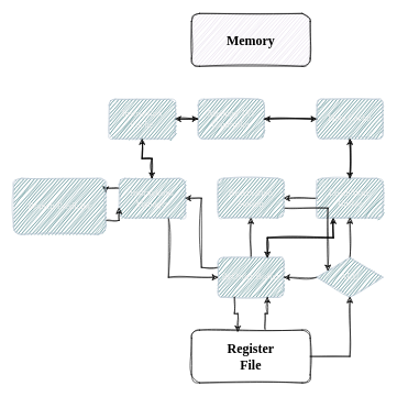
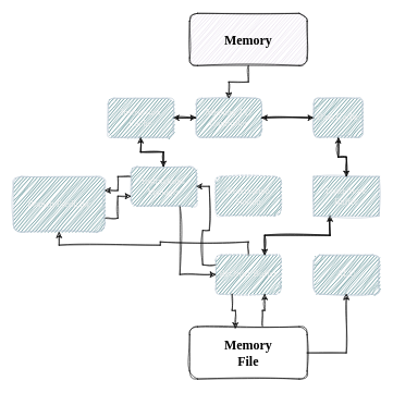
  <mxCell id="0" />
  <mxCell id="1" parent="0" />
- <mxCell id="2" style="edgeStyle=orthogonalEdgeStyle;rounded=0;sketch=1;hachureGap=4;jiggle=2;curveFitting=1;orthogonalLoop=1;jettySize=auto;html=1;exitX=0.5;exitY=0;exitDx=0;exitDy=0;entryX=0.5;entryY=1;entryDx=0;entryDy=0;fontFamily=Architects Daughter;fontSource=https%3A%2F%2Ffonts.googleapis.com%2Fcss%3Ffamily%3DArchitects%2BDaughter;" edge="1" parent="1" source="5" target="23"><mxGeometry relative="1" as="geometry" /></mxCell>
+ <mxCell id="2" style="edgeStyle=orthogonalEdgeStyle;rounded=0;sketch=1;hachureGap=4;jiggle=2;curveFitting=1;orthogonalLoop=1;jettySize=auto;html=1;exitX=0.5;exitY=0;exitDx=0;exitDy=0;fontFamily=Architects Daughter;fontSource=https%3A%2F%2Ffonts.googleapis.com%2Fcss%3Ffamily%3DArchitects%2BDaughter;" edge="1" parent="1" source="5" target="25"><mxGeometry relative="1" as="geometry" /></mxCell>
  <mxCell id="3" style="edgeStyle=orthogonalEdgeStyle;rounded=0;sketch=1;hachureGap=4;jiggle=2;curveFitting=1;orthogonalLoop=1;jettySize=auto;html=1;exitX=0;exitY=0.25;exitDx=0;exitDy=0;entryX=1;entryY=0.5;entryDx=0;entryDy=0;fontFamily=Architects Daughter;fontSource=https%3A%2F%2Ffonts.googleapis.com%2Fcss%3Ffamily%3DArchitects%2BDaughter;" edge="1" parent="1" source="5" target="21"><mxGeometry relative="1" as="geometry" /></mxCell>
  <mxCell id="4" style="edgeStyle=orthogonalEdgeStyle;rounded=0;sketch=1;hachureGap=4;jiggle=2;curveFitting=1;orthogonalLoop=1;jettySize=auto;html=1;exitX=0.75;exitY=0;exitDx=0;exitDy=0;entryX=0.25;entryY=1;entryDx=0;entryDy=0;fontFamily=Architects Daughter;fontSource=https%3A%2F%2Ffonts.googleapis.com%2Fcss%3Ffamily%3DArchitects%2BDaughter;" edge="1" parent="1" source="5" target="9"><mxGeometry relative="1" as="geometry" /></mxCell>
- <mxCell id="5" value="&lt;font style=&quot;font-size: 14px;&quot; face=&quot;Consolas&quot;&gt;ReOrder Buffer&lt;/font&gt;" style="rounded=1;whiteSpace=wrap;html=1;labelBackgroundColor=none;sketch=1;curveFitting=1;jiggle=2;fillColor=#09555B;strokeColor=#BAC8D3;fontColor=#EEEEEE;" parent="1" vertex="1"><mxGeometry x="330" y="390" width="100" height="60" as="geometry" /></mxCell>
+ <mxCell id="5" value="&lt;font style=&quot;font-size: 14px;&quot; face=&quot;Consolas&quot;&gt;ReOrder Buffer&lt;/font&gt;" style="rounded=1;whiteSpace=wrap;html=1;labelBackgroundColor=none;sketch=1;curveFitting=1;jiggle=2;fillColor=#09555B;strokeColor=#BAC8D3;fontColor=#EEEEEE;dashed=1;" parent="1" vertex="1"><mxGeometry x="330" y="390" width="100" height="60" as="geometry" /></mxCell>
  <mxCell id="6" style="edgeStyle=orthogonalEdgeStyle;rounded=0;sketch=1;hachureGap=4;jiggle=2;curveFitting=1;orthogonalLoop=1;jettySize=auto;html=1;exitX=0.5;exitY=0;exitDx=0;exitDy=0;entryX=0.5;entryY=1;entryDx=0;entryDy=0;fontFamily=Architects Daughter;fontSource=https%3A%2F%2Ffonts.googleapis.com%2Fcss%3Ffamily%3DArchitects%2BDaughter;" edge="1" parent="1" source="9" target="35"><mxGeometry relative="1" as="geometry" /></mxCell>
- <mxCell id="7" style="edgeStyle=orthogonalEdgeStyle;rounded=0;sketch=1;hachureGap=4;jiggle=2;curveFitting=1;orthogonalLoop=1;jettySize=auto;html=1;exitX=0;exitY=0.5;exitDx=0;exitDy=0;entryX=1;entryY=0.5;entryDx=0;entryDy=0;fontFamily=Architects Daughter;fontSource=https%3A%2F%2Ffonts.googleapis.com%2Fcss%3Ffamily%3DArchitects%2BDaughter;" edge="1" parent="1" source="9" target="23"><mxGeometry relative="1" as="geometry" /></mxCell>
  <mxCell id="8" style="edgeStyle=orthogonalEdgeStyle;rounded=0;sketch=1;hachureGap=4;jiggle=2;curveFitting=1;orthogonalLoop=1;jettySize=auto;html=1;exitX=0.25;exitY=1;exitDx=0;exitDy=0;entryX=0.75;entryY=0;entryDx=0;entryDy=0;fontFamily=Architects Daughter;fontSource=https%3A%2F%2Ffonts.googleapis.com%2Fcss%3Ffamily%3DArchitects%2BDaughter;" edge="1" parent="1" source="9" target="5"><mxGeometry relative="1" as="geometry" /></mxCell>
- <mxCell id="9" value="&lt;font face=&quot;Consolas&quot;&gt;&lt;span style=&quot;font-size: 14px;&quot;&gt;Load-Store Buffer&lt;/span&gt;&lt;/font&gt;" style="rounded=1;whiteSpace=wrap;html=1;labelBackgroundColor=none;sketch=1;curveFitting=1;jiggle=2;fillColor=#09555B;strokeColor=#BAC8D3;fontColor=#EEEEEE;" parent="1" vertex="1"><mxGeometry x="480" y="270" width="100" height="60" as="geometry" /></mxCell>
- <mxCell id="10" style="edgeStyle=orthogonalEdgeStyle;rounded=0;sketch=1;hachureGap=4;jiggle=2;curveFitting=1;orthogonalLoop=1;jettySize=auto;html=1;exitX=0.5;exitY=0;exitDx=0;exitDy=0;entryX=0.5;entryY=1;entryDx=0;entryDy=0;fontFamily=Architects Daughter;fontSource=https%3A%2F%2Ffonts.googleapis.com%2Fcss%3Ffamily%3DArchitects%2BDaughter;" edge="1" parent="1" source="12" target="9"><mxGeometry relative="1" as="geometry" /></mxCell>
- <mxCell id="11" style="edgeStyle=orthogonalEdgeStyle;rounded=0;sketch=1;hachureGap=4;jiggle=2;curveFitting=1;orthogonalLoop=1;jettySize=auto;html=1;exitX=0;exitY=0.5;exitDx=0;exitDy=0;entryX=1;entryY=0.5;entryDx=0;entryDy=0;fontFamily=Architects Daughter;fontSource=https%3A%2F%2Ffonts.googleapis.com%2Fcss%3Ffamily%3DArchitects%2BDaughter;" edge="1" parent="1" source="12" target="5"><mxGeometry relative="1" as="geometry" /></mxCell>
- <mxCell id="12" value="&lt;font face=&quot;Consolas&quot;&gt;&lt;span style=&quot;font-size: 14px;&quot;&gt;ALU&lt;/span&gt;&lt;/font&gt;" style="rhombus;whiteSpace=wrap;html=1;labelBackgroundColor=none;sketch=1;curveFitting=1;jiggle=2;fillColor=#09555B;strokeColor=#BAC8D3;fontColor=#EEEEEE;" vertex="1" parent="1"><mxGeometry x="480" y="390" width="100" height="60" as="geometry" /></mxCell>
+ <mxCell id="9" value="&lt;font face=&quot;Consolas&quot;&gt;&lt;span style=&quot;font-size: 14px;&quot;&gt;Load-Store Buffer&lt;/span&gt;&lt;/font&gt;" style="whiteSpace=wrap;html=1;labelBackgroundColor=none;sketch=1;curveFitting=1;jiggle=2;fillColor=#09555B;strokeColor=#BAC8D3;fontColor=#EEEEEE;rounded=0;" parent="1" vertex="1"><mxGeometry x="480" y="270" width="100" height="60" as="geometry" /></mxCell>
+ <mxCell id="12" value="&lt;font face=&quot;Consolas&quot;&gt;&lt;span style=&quot;font-size: 14px;&quot;&gt;ALU&lt;/span&gt;&lt;/font&gt;" style="rounded=1;whiteSpace=wrap;html=1;labelBackgroundColor=none;sketch=1;curveFitting=1;jiggle=2;fillColor=#09555B;strokeColor=#BAC8D3;fontColor=#EEEEEE;" vertex="1" parent="1"><mxGeometry x="480" y="390" width="100" height="60" as="geometry" /></mxCell>
  <mxCell id="13" style="edgeStyle=orthogonalEdgeStyle;rounded=0;sketch=1;hachureGap=4;jiggle=2;curveFitting=1;orthogonalLoop=1;jettySize=auto;html=1;exitX=0;exitY=0.5;exitDx=0;exitDy=0;entryX=1;entryY=0.5;entryDx=0;entryDy=0;fontFamily=Architects Daughter;fontSource=https%3A%2F%2Ffonts.googleapis.com%2Fcss%3Ffamily%3DArchitects%2BDaughter;" edge="1" parent="1" source="15" target="32"><mxGeometry relative="1" as="geometry" /></mxCell>
  <mxCell id="14" style="edgeStyle=orthogonalEdgeStyle;rounded=0;sketch=1;hachureGap=4;jiggle=2;curveFitting=1;orthogonalLoop=1;jettySize=auto;html=1;exitX=1;exitY=0.5;exitDx=0;exitDy=0;entryX=0;entryY=0.5;entryDx=0;entryDy=0;fontFamily=Architects Daughter;fontSource=https%3A%2F%2Ffonts.googleapis.com%2Fcss%3Ffamily%3DArchitects%2BDaughter;" edge="1" parent="1" source="15" target="35"><mxGeometry relative="1" as="geometry" /></mxCell>
  <mxCell id="15" value="&lt;font face=&quot;Consolas&quot;&gt;&lt;span style=&quot;font-size: 14px;&quot;&gt;Memory I/O Controller&lt;/span&gt;&lt;/font&gt;" style="rounded=1;whiteSpace=wrap;html=1;labelBackgroundColor=none;sketch=1;curveFitting=1;jiggle=2;fillColor=#09555B;strokeColor=#BAC8D3;fontColor=#EEEEEE;" vertex="1" parent="1"><mxGeometry x="300" y="150" width="100" height="60" as="geometry" /></mxCell>
+ <mxCell id="16" style="edgeStyle=orthogonalEdgeStyle;rounded=0;sketch=1;hachureGap=4;jiggle=2;curveFitting=1;orthogonalLoop=1;jettySize=auto;html=1;exitX=0.5;exitY=1;exitDx=0;exitDy=0;entryX=0.5;entryY=0;entryDx=0;entryDy=0;fontFamily=Architects Daughter;fontSource=https%3A%2F%2Ffonts.googleapis.com%2Fcss%3Ffamily%3DArchitects%2BDaughter;" edge="1" parent="1" source="17" target="15"><mxGeometry relative="1" as="geometry" /></mxCell>
  <mxCell id="17" value="&lt;font face=&quot;Lucida Console&quot; style=&quot;font-size: 20px;&quot;&gt;&lt;b&gt;Memory&lt;/b&gt;&lt;/font&gt;" style="rounded=1;whiteSpace=wrap;html=1;sketch=1;hachureGap=4;jiggle=2;curveFitting=1;fontFamily=Architects Daughter;fontSource=https%3A%2F%2Ffonts.googleapis.com%2Fcss%3Ffamily%3DArchitects%2BDaughter;fillColor=#e1d5e7;" vertex="1" parent="1"><mxGeometry x="290" y="20" width="180" height="80" as="geometry" /></mxCell>
  <mxCell id="18" style="edgeStyle=orthogonalEdgeStyle;rounded=0;sketch=1;hachureGap=4;jiggle=2;curveFitting=1;orthogonalLoop=1;jettySize=auto;html=1;exitX=0;exitY=0.25;exitDx=0;exitDy=0;entryX=1;entryY=0.25;entryDx=0;entryDy=0;fontFamily=Architects Daughter;fontSource=https%3A%2F%2Ffonts.googleapis.com%2Fcss%3Ffamily%3DArchitects%2BDaughter;" edge="1" parent="1" source="21" target="25"><mxGeometry relative="1" as="geometry" /></mxCell>
  <mxCell id="19" style="edgeStyle=orthogonalEdgeStyle;rounded=0;sketch=1;hachureGap=4;jiggle=2;curveFitting=1;orthogonalLoop=1;jettySize=auto;html=1;exitX=0.5;exitY=0;exitDx=0;exitDy=0;entryX=0.5;entryY=1;entryDx=0;entryDy=0;fontFamily=Architects Daughter;fontSource=https%3A%2F%2Ffonts.googleapis.com%2Fcss%3Ffamily%3DArchitects%2BDaughter;" edge="1" parent="1" source="21" target="32"><mxGeometry relative="1" as="geometry" /></mxCell>
  <mxCell id="20" style="edgeStyle=orthogonalEdgeStyle;rounded=0;sketch=1;hachureGap=4;jiggle=2;curveFitting=1;orthogonalLoop=1;jettySize=auto;html=1;exitX=0.75;exitY=1;exitDx=0;exitDy=0;entryX=0;entryY=0.5;entryDx=0;entryDy=0;fontFamily=Architects Daughter;fontSource=https%3A%2F%2Ffonts.googleapis.com%2Fcss%3Ffamily%3DArchitects%2BDaughter;" edge="1" parent="1" source="21" target="5"><mxGeometry relative="1" as="geometry" /></mxCell>
- <mxCell id="21" value="&lt;font face=&quot;Consolas&quot;&gt;&lt;span style=&quot;font-size: 14px;&quot;&gt;Instructions Manager&lt;/span&gt;&lt;/font&gt;" style="rounded=1;whiteSpace=wrap;html=1;labelBackgroundColor=none;sketch=1;curveFitting=1;jiggle=2;fillColor=#09555B;strokeColor=#BAC8D3;fontColor=#EEEEEE;" vertex="1" parent="1"><mxGeometry x="180" y="270" width="100" height="60" as="geometry" /></mxCell>
- <mxCell id="22" style="edgeStyle=orthogonalEdgeStyle;rounded=0;sketch=1;hachureGap=4;jiggle=2;curveFitting=1;orthogonalLoop=1;jettySize=auto;html=1;exitX=1;exitY=0.75;exitDx=0;exitDy=0;entryX=0;entryY=0.25;entryDx=0;entryDy=0;fontFamily=Architects Daughter;fontSource=https%3A%2F%2Ffonts.googleapis.com%2Fcss%3Ffamily%3DArchitects%2BDaughter;" edge="1" parent="1" source="23" target="12"><mxGeometry relative="1" as="geometry" /></mxCell>
- <mxCell id="23" value="&lt;font face=&quot;Consolas&quot;&gt;&lt;span style=&quot;font-size: 14px;&quot;&gt;Reservation Station&lt;/span&gt;&lt;/font&gt;" style="rounded=1;whiteSpace=wrap;html=1;labelBackgroundColor=none;sketch=1;curveFitting=1;jiggle=2;fillColor=#09555B;strokeColor=#BAC8D3;fontColor=#EEEEEE;" vertex="1" parent="1"><mxGeometry x="330" y="270" width="100" height="60" as="geometry" /></mxCell>
+ <mxCell id="21" value="&lt;font face=&quot;Consolas&quot;&gt;&lt;span style=&quot;font-size: 14px;&quot;&gt;Instructions Manager&lt;/span&gt;&lt;/font&gt;" style="rounded=1;whiteSpace=wrap;html=1;labelBackgroundColor=none;sketch=1;curveFitting=1;jiggle=2;fillColor=#09555B;strokeColor=#BAC8D3;fontColor=#EEEEEE;" vertex="1" parent="1"><mxGeometry x="200" y="255" width="100" height="60" as="geometry" /></mxCell>
+ <mxCell id="23" value="&lt;font face=&quot;Consolas&quot;&gt;&lt;span style=&quot;font-size: 14px;&quot;&gt;Reservation Station&lt;/span&gt;&lt;/font&gt;" style="rounded=1;whiteSpace=wrap;html=1;labelBackgroundColor=none;sketch=1;curveFitting=1;jiggle=2;fillColor=#09555B;strokeColor=#BAC8D3;fontColor=#EEEEEE;dashed=1;" vertex="1" parent="1"><mxGeometry x="330" y="270" width="100" height="60" as="geometry" /></mxCell>
  <mxCell id="24" style="edgeStyle=orthogonalEdgeStyle;rounded=0;sketch=1;hachureGap=4;jiggle=2;curveFitting=1;orthogonalLoop=1;jettySize=auto;html=1;exitX=1;exitY=0.75;exitDx=0;exitDy=0;entryX=0;entryY=0.75;entryDx=0;entryDy=0;fontFamily=Architects Daughter;fontSource=https%3A%2F%2Ffonts.googleapis.com%2Fcss%3Ffamily%3DArchitects%2BDaughter;" edge="1" parent="1" source="25" target="21"><mxGeometry relative="1" as="geometry" /></mxCell>
  <mxCell id="25" value="&lt;font face=&quot;Consolas&quot;&gt;&lt;span style=&quot;font-size: 14px;&quot;&gt;Branch Predictor&lt;/span&gt;&lt;/font&gt;" style="rounded=1;whiteSpace=wrap;html=1;labelBackgroundColor=none;sketch=1;curveFitting=1;jiggle=2;fillColor=#09555B;strokeColor=#BAC8D3;fontColor=#EEEEEE;" vertex="1" parent="1"><mxGeometry x="20" y="270" width="140" height="85" as="geometry" /></mxCell>
  <mxCell id="26" style="edgeStyle=orthogonalEdgeStyle;rounded=0;sketch=1;hachureGap=4;jiggle=2;curveFitting=1;orthogonalLoop=1;jettySize=auto;html=1;exitX=0.62;exitY=0;exitDx=0;exitDy=0;exitPerimeter=0;entryX=0.75;entryY=1;entryDx=0;entryDy=0;fontFamily=Architects Daughter;fontSource=https%3A%2F%2Ffonts.googleapis.com%2Fcss%3Ffamily%3DArchitects%2BDaughter;" edge="1" parent="1" source="28" target="5"><mxGeometry relative="1" as="geometry" /></mxCell>
  <mxCell id="27" style="edgeStyle=orthogonalEdgeStyle;rounded=0;sketch=1;hachureGap=4;jiggle=2;curveFitting=1;orthogonalLoop=1;jettySize=auto;html=1;exitX=1;exitY=0.5;exitDx=0;exitDy=0;exitPerimeter=0;entryX=0.5;entryY=1;entryDx=0;entryDy=0;fontFamily=Architects Daughter;fontSource=https%3A%2F%2Ffonts.googleapis.com%2Fcss%3Ffamily%3DArchitects%2BDaughter;" edge="1" parent="1" source="28" target="12"><mxGeometry relative="1" as="geometry" /></mxCell>
- <mxCell id="28" value="&lt;font face=&quot;Lucida Console&quot; style=&quot;font-size: 20px;&quot;&gt;&lt;b&gt;Register&lt;/b&gt;&lt;/font&gt;&lt;div&gt;&lt;font face=&quot;Lucida Console&quot;&gt;&lt;span style=&quot;font-size: 20px;&quot;&gt;&lt;b&gt;File&lt;/b&gt;&lt;/span&gt;&lt;/font&gt;&lt;/div&gt;" style="rounded=1;whiteSpace=wrap;html=1;sketch=1;hachureGap=4;jiggle=2;curveFitting=1;fontFamily=Architects Daughter;fontSource=https%3A%2F%2Ffonts.googleapis.com%2Fcss%3Ffamily%3DArchitects%2BDaughter;points=[[0,0,0,0,0],[0,0.25,0,0,0],[0,0.5,0,0,0],[0,0.75,0,0,0],[0,1,0,0,0],[0.25,0,0,0,0],[0.25,1,0,0,0],[0.5,0,0,0,0],[0.5,1,0,0,0],[0.62,0,0,0,0],[0.75,0.01,0,0,1],[0.75,1,0,0,0],[1,0,0,0,0],[1,0.25,0,0,0],[1,0.5,0,0,0],[1,0.75,0,0,0],[1,1,0,0,0]];" vertex="1" parent="1"><mxGeometry x="290" y="500" width="180" height="80" as="geometry" /></mxCell>
+ <mxCell id="28" value="&lt;font face=&quot;Lucida Console&quot; style=&quot;font-size: 20px;&quot;&gt;&lt;b&gt;Memory&lt;/b&gt;&lt;/font&gt;&lt;div&gt;&lt;font face=&quot;Lucida Console&quot;&gt;&lt;span style=&quot;font-size: 20px;&quot;&gt;&lt;b&gt;File&lt;/b&gt;&lt;/span&gt;&lt;/font&gt;&lt;/div&gt;" style="rounded=1;whiteSpace=wrap;html=1;sketch=1;hachureGap=4;jiggle=2;curveFitting=1;fontFamily=Architects Daughter;fontSource=https%3A%2F%2Ffonts.googleapis.com%2Fcss%3Ffamily%3DArchitects%2BDaughter;points=[[0,0,0,0,0],[0,0.25,0,0,0],[0,0.5,0,0,0],[0,0.75,0,0,0],[0,1,0,0,0],[0.25,0,0,0,0],[0.25,1,0,0,0],[0.5,0,0,0,0],[0.5,1,0,0,0],[0.62,0,0,0,0],[0.75,0.01,0,0,1],[0.75,1,0,0,0],[1,0,0,0,0],[1,0.25,0,0,0],[1,0.5,0,0,0],[1,0.75,0,0,0],[1,1,0,0,0]];" vertex="1" parent="1"><mxGeometry x="290" y="500" width="180" height="80" as="geometry" /></mxCell>
  <mxCell id="29" style="edgeStyle=orthogonalEdgeStyle;rounded=0;sketch=1;hachureGap=4;jiggle=2;curveFitting=1;orthogonalLoop=1;jettySize=auto;html=1;exitX=0.25;exitY=1;exitDx=0;exitDy=0;entryX=0.389;entryY=0.032;entryDx=0;entryDy=0;entryPerimeter=0;fontFamily=Architects Daughter;fontSource=https%3A%2F%2Ffonts.googleapis.com%2Fcss%3Ffamily%3DArchitects%2BDaughter;" edge="1" parent="1" source="5" target="28"><mxGeometry relative="1" as="geometry" /></mxCell>
  <mxCell id="30" style="edgeStyle=orthogonalEdgeStyle;rounded=0;sketch=1;hachureGap=4;jiggle=2;curveFitting=1;orthogonalLoop=1;jettySize=auto;html=1;exitX=1;exitY=0.5;exitDx=0;exitDy=0;entryX=0;entryY=0.5;entryDx=0;entryDy=0;fontFamily=Architects Daughter;fontSource=https%3A%2F%2Ffonts.googleapis.com%2Fcss%3Ffamily%3DArchitects%2BDaughter;" edge="1" parent="1" source="32" target="15"><mxGeometry relative="1" as="geometry" /></mxCell>
  <mxCell id="31" style="edgeStyle=orthogonalEdgeStyle;rounded=0;sketch=1;hachureGap=4;jiggle=2;curveFitting=1;orthogonalLoop=1;jettySize=auto;html=1;exitX=0.5;exitY=1;exitDx=0;exitDy=0;entryX=0.5;entryY=0;entryDx=0;entryDy=0;fontFamily=Architects Daughter;fontSource=https%3A%2F%2Ffonts.googleapis.com%2Fcss%3Ffamily%3DArchitects%2BDaughter;" edge="1" parent="1" source="32" target="21"><mxGeometry relative="1" as="geometry" /></mxCell>
  <mxCell id="32" value="&lt;font face=&quot;Consolas&quot;&gt;&lt;span style=&quot;font-size: 14px;&quot;&gt;Instruction Cache&lt;/span&gt;&lt;/font&gt;" style="rounded=1;whiteSpace=wrap;html=1;labelBackgroundColor=none;sketch=1;curveFitting=1;jiggle=2;fillColor=#09555B;strokeColor=#BAC8D3;fontColor=#EEEEEE;" vertex="1" parent="1"><mxGeometry x="165" y="150" width="100" height="60" as="geometry" /></mxCell>
  <mxCell id="33" style="edgeStyle=orthogonalEdgeStyle;rounded=0;sketch=1;hachureGap=4;jiggle=2;curveFitting=1;orthogonalLoop=1;jettySize=auto;html=1;exitX=0;exitY=0.5;exitDx=0;exitDy=0;entryX=1;entryY=0.5;entryDx=0;entryDy=0;fontFamily=Architects Daughter;fontSource=https%3A%2F%2Ffonts.googleapis.com%2Fcss%3Ffamily%3DArchitects%2BDaughter;" edge="1" parent="1" source="35" target="15"><mxGeometry relative="1" as="geometry" /></mxCell>
  <mxCell id="34" style="edgeStyle=orthogonalEdgeStyle;rounded=0;sketch=1;hachureGap=4;jiggle=2;curveFitting=1;orthogonalLoop=1;jettySize=auto;html=1;exitX=0.5;exitY=1;exitDx=0;exitDy=0;entryX=0.5;entryY=0;entryDx=0;entryDy=0;fontFamily=Architects Daughter;fontSource=https%3A%2F%2Ffonts.googleapis.com%2Fcss%3Ffamily%3DArchitects%2BDaughter;" edge="1" parent="1" source="35" target="9"><mxGeometry relative="1" as="geometry" /></mxCell>
- <mxCell id="35" value="&lt;font face=&quot;Consolas&quot;&gt;&lt;span style=&quot;font-size: 14px;&quot;&gt;Data Cache&lt;/span&gt;&lt;/font&gt;" style="rounded=1;whiteSpace=wrap;html=1;labelBackgroundColor=none;sketch=1;curveFitting=1;jiggle=2;fillColor=#09555B;strokeColor=#BAC8D3;fontColor=#EEEEEE;" vertex="1" parent="1"><mxGeometry x="480" y="150" width="100" height="60" as="geometry" /></mxCell>
+ <mxCell id="35" value="&lt;font face=&quot;Consolas&quot;&gt;&lt;span style=&quot;font-size: 14px;&quot;&gt;Data Cache&lt;/span&gt;&lt;/font&gt;" style="rounded=1;whiteSpace=wrap;html=1;labelBackgroundColor=none;sketch=1;curveFitting=1;jiggle=2;fillColor=#09555B;strokeColor=#BAC8D3;fontColor=#EEEEEE;" vertex="1" parent="1"><mxGeometry x="480" y="150" width="75" height="60" as="geometry" /></mxCell>
